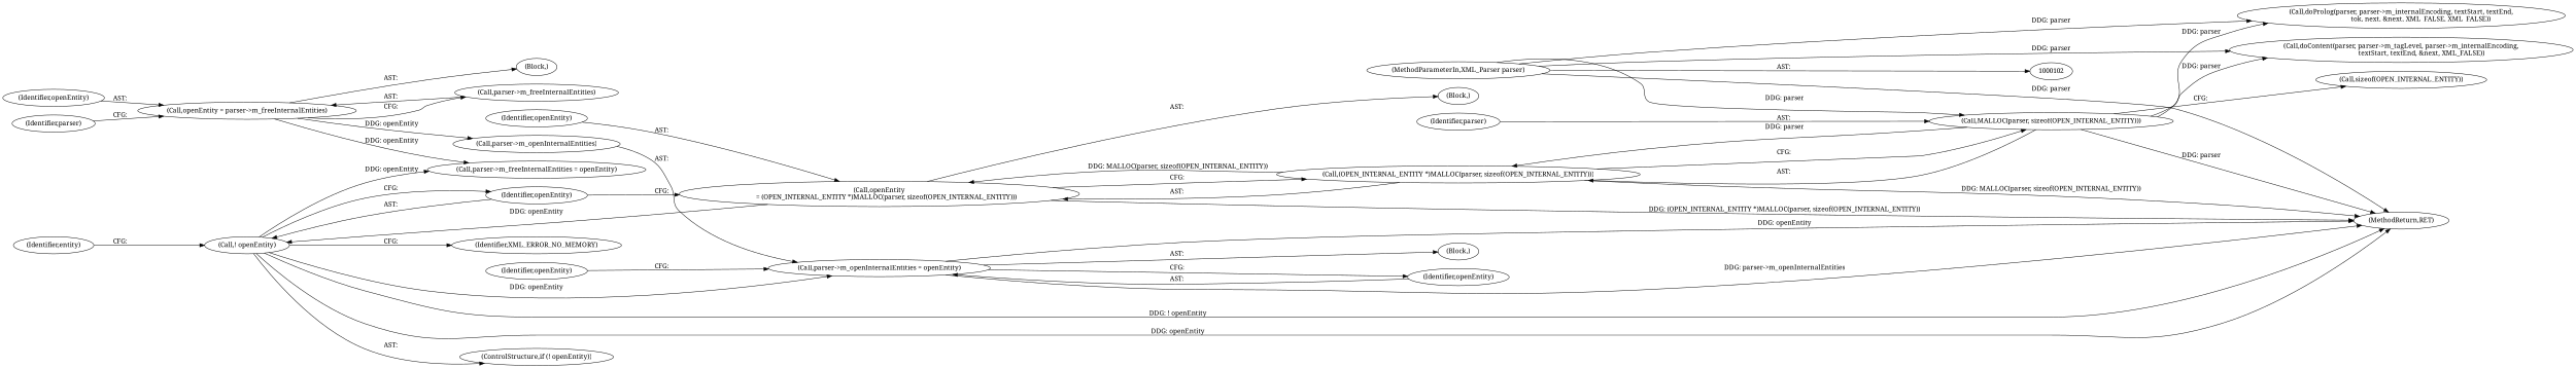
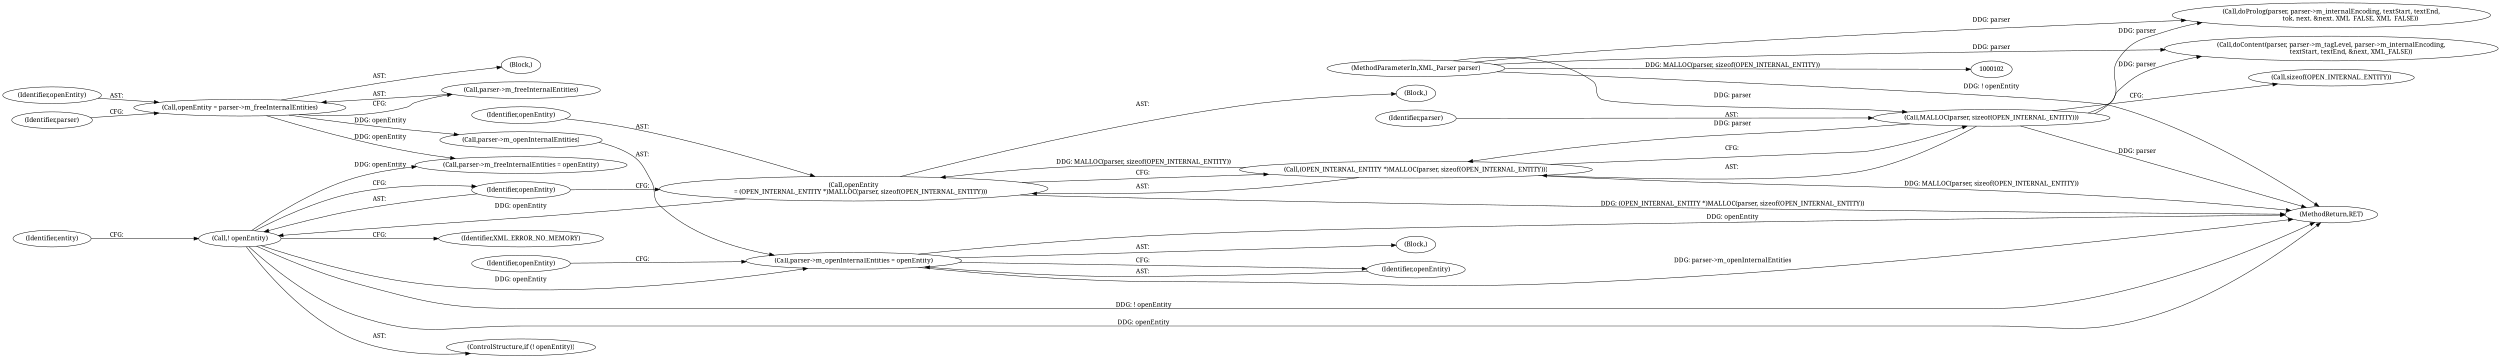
  digraph {
    fontname="Noto Serif"
    rankdir=LR
    node [fontname="Noto Serif"]
    edge [fontname="Noto Serif"]
    n1 [label="(Call,parser->m_openInternalEntities = openEntity)"]
    n2 [label="(Block,)"]
    n3 [label="(Identifier,openEntity)"]
    n4 [label="(MethodReturn,RET)"]
    n5 [label="(Call,! openEntity)"]
    n6 [label="(Identifier,openEntity)"]
    n7 [label="(ControlStructure,if (! openEntity))"]
    n8 [label="(Call,parser->m_freeInternalEntities = openEntity)"]
    n9 [label="(Identifier,XML_ERROR_NO_MEMORY)"]
    n10 [label="(Call,openEntity\n        = (OPEN_INTERNAL_ENTITY *)MALLOC(parser, sizeof(OPEN_INTERNAL_ENTITY)))"]
    n11 [label="(Call,(OPEN_INTERNAL_ENTITY *)MALLOC(parser, sizeof(OPEN_INTERNAL_ENTITY)))"]
    n12 [label="(Block,)"]
    n13 [label="(Call,MALLOC(parser, sizeof(OPEN_INTERNAL_ENTITY)))"]
    n14 [label="(Call,doProlog(parser, parser->m_internalEncoding, textStart, textEnd,\n                      tok, next, &next, XML_FALSE, XML_FALSE))"]
    n15 [label="(Call,sizeof(OPEN_INTERNAL_ENTITY))"]
    n16 [label="(Call,doContent(parser, parser->m_tagLevel, parser->m_internalEncoding,\n                       textStart, textEnd, &next, XML_FALSE))"]
    n17 [label="(MethodParameterIn,XML_Parser parser)"]
    1000102
    n19 [label="(Call,openEntity = parser->m_freeInternalEntities)"]
    n20 [label="(Block,)"]
    n21 [label="(Call,parser->m_freeInternalEntities)"]
    n22 [label="(Call,parser->m_openInternalEntities)"]
    n23 [label="(Identifier,parser)"]
    n24 [label="(Identifier,parser)"]
    n25 [label="(Identifier,openEntity)"]
    n26 [label="(Identifier,openEntity)"]
    n27 [label="(Identifier,entity)"]
    n28 [label="(Identifier,openEntity)"]
    n1 -> n2 [label="AST: "]
    n1 -> n3 [label="CFG: "]
    n1 -> n4 [label="DDG: parser->m_openInternalEntities"]
    n1 -> n4 [label="DDG: openEntity"]
    n3 -> n1 [label="AST: "]
    n5 -> n1 [label="DDG: openEntity"]
    n5 -> n4 [label="DDG: openEntity"]
    n5 -> n4 [label="DDG: ! openEntity"]
    n5 -> n6 [label="CFG: "]
    n5 -> n7 [label="AST: "]
    n5 -> n8 [label="DDG: openEntity"]
    n5 -> n9 [label="CFG: "]
    n6 -> n5 [label="AST: "]
    n6 -> n10 [label="CFG: "]
    n10 -> n4 [label="DDG: (OPEN_INTERNAL_ENTITY *)MALLOC(parser, sizeof(OPEN_INTERNAL_ENTITY))"]
    n10 -> n5 [label="DDG: openEntity"]
    n10 -> n11 [label="CFG: "]
    n10 -> n12 [label="AST: "]
    n11 -> n4 [label="DDG: MALLOC(parser, sizeof(OPEN_INTERNAL_ENTITY))"]
    n11 -> n10 [label="AST: "]
    n11 -> n10 [label="DDG: MALLOC(parser, sizeof(OPEN_INTERNAL_ENTITY))"]
    n11 -> n13 [label="CFG: "]
    n13 -> n4 [label="DDG: parser"]
    n13 -> n11 [label="AST: "]
    n13 -> n11 [label="DDG: parser"]
    n13 -> n14 [label="DDG: parser"]
    n13 -> n15 [label="CFG: "]
    n13 -> n16 [label="DDG: parser"]
-   n17 -> n4 [label="DDG: parser"]
+   n17 -> n4 [label="DDG: ! openEntity"]
    n17 -> n13 [label="DDG: parser"]
    n17 -> n14 [label="DDG: parser"]
    n17 -> n16 [label="DDG: parser"]
-   n17 -> 1000102 [label="AST: "]
+   n17 -> 1000102 [label="DDG: MALLOC(parser, sizeof(OPEN_INTERNAL_ENTITY))"]
    n19 -> n8 [label="DDG: openEntity"]
    n19 -> n20 [label="AST: "]
    n19 -> n21 [label="CFG: "]
    n19 -> n22 [label="DDG: openEntity"]
    n21 -> n19 [label="AST: "]
    n22 -> n1 [label="AST: "]
    n23 -> n13 [label="AST: "]
    n24 -> n19 [label="CFG: "]
    n25 -> n19 [label="AST: "]
    n26 -> n1 [label="CFG: "]
    n27 -> n5 [label="CFG: "]
    n28 -> n10 [label="AST: "]
  }
